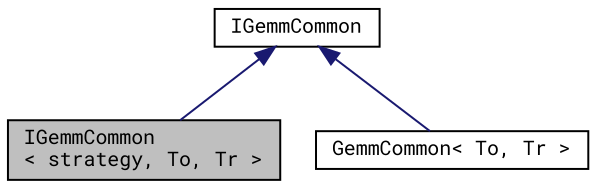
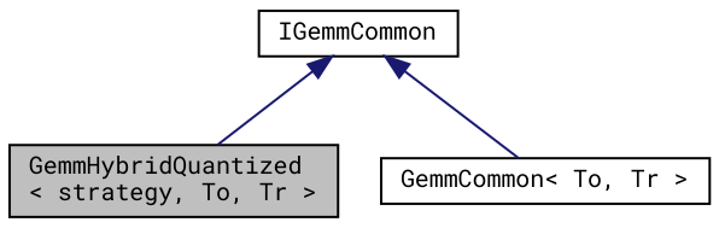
  digraph {
    fontname="Roboto Mono"
    node [color=black fillcolor=white fontname="Roboto Mono" fontsize=10 shape=record style=filled]
    edge [color=midnightblue dir=back fontname="Roboto Mono" fontsize=10 labelfontname=Helvetica labelfontsize=10 style=solid]
-   n1 [fillcolor=grey75 fontcolor=black height=0.2 label="IGemmCommon\l\< strategy, To, Tr \>" width=0.4]
+   n1 [fillcolor=grey75 fontcolor=black height=0.2 label="GemmHybridQuantized\l\< strategy, To, Tr \>" width=0.4]
    n2 [height=0.2 label="GemmCommon\< To, Tr \>" width=0.4]
    n3 [height=0.2 label=IGemmCommon width=0.4]
    n3 -> n1
    n3 -> n2
  }
